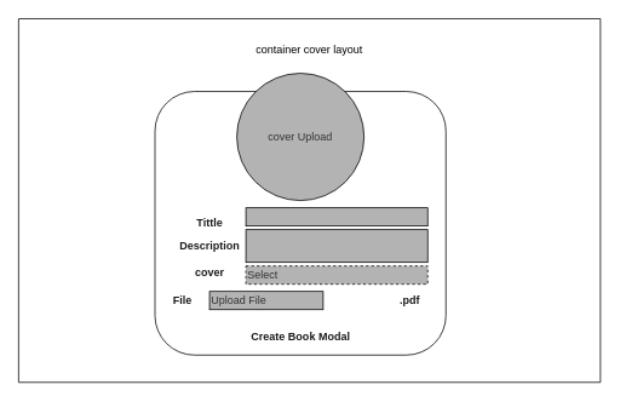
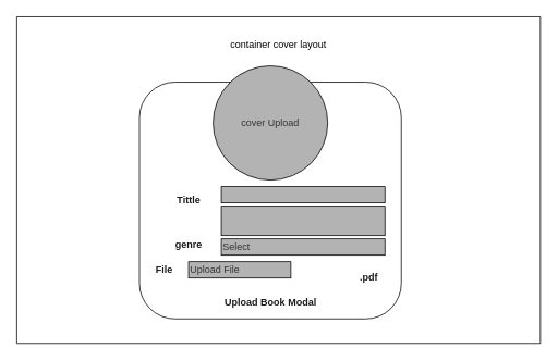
  <mxCell id="0" />
  <mxCell id="1" parent="0" />
  <mxCell id="2" value="" style="swimlane;startSize=0;" vertex="1" parent="1"><mxGeometry x="20" y="20" width="640" height="400" as="geometry" /></mxCell>
  <mxCell id="3" value="container cover layout" style="text;html=1;strokeColor=none;fillColor=none;align=center;verticalAlign=middle;whiteSpace=wrap;rounded=0;" vertex="1" parent="2"><mxGeometry x="140" y="20" width="360" height="30" as="geometry" /></mxCell>
  <mxCell id="4" value="" style="rounded=1;whiteSpace=wrap;html=1;fillColor=#FFFFFF;" vertex="1" parent="2"><mxGeometry x="150" y="80" width="320" height="290" as="geometry" /></mxCell>
  <mxCell id="5" value="&lt;font color=&quot;#333333&quot;&gt;cover Upload&lt;/font&gt;" style="ellipse;whiteSpace=wrap;html=1;aspect=fixed;fillColor=#B3B3B3;" vertex="1" parent="2"><mxGeometry x="240" y="60" width="140" height="140" as="geometry" /></mxCell>
  <mxCell id="6" value="" style="rounded=0;whiteSpace=wrap;html=1;fillColor=#B3B3B3;" vertex="1" parent="2"><mxGeometry x="250" y="208" width="200" height="20" as="geometry" /></mxCell>
  <mxCell id="7" value="" style="rounded=0;whiteSpace=wrap;html=1;fillColor=#B3B3B3;" vertex="1" parent="2"><mxGeometry x="250" y="232" width="200" height="36" as="geometry" /></mxCell>
- <mxCell id="8" value="&lt;font color=&quot;#333333&quot;&gt;Select&amp;nbsp;&lt;/font&gt;" style="rounded=0;whiteSpace=wrap;html=1;fillColor=#B3B3B3;align=left;dashed=1;" vertex="1" parent="2"><mxGeometry x="250" y="272" width="200" height="20" as="geometry" /></mxCell>
- <mxCell id="9" value="&lt;b&gt;&lt;font color=&quot;#1a1a1a&quot;&gt;Create Book Modal&lt;/font&gt;&lt;/b&gt;" style="text;html=1;align=center;verticalAlign=middle;resizable=0;points=[];autosize=1;" vertex="1" parent="2"><mxGeometry x="250" y="340" width="120" height="20" as="geometry" /></mxCell>
+ <mxCell id="8" value="&lt;font color=&quot;#333333&quot;&gt;Select&amp;nbsp;&lt;/font&gt;" style="rounded=0;whiteSpace=wrap;html=1;fillColor=#B3B3B3;align=left;" vertex="1" parent="2"><mxGeometry x="250" y="272" width="200" height="20" as="geometry" /></mxCell>
+ <mxCell id="9" value="&lt;b&gt;&lt;font color=&quot;#1a1a1a&quot;&gt;Upload Book Modal&lt;/font&gt;&lt;/b&gt;" style="text;html=1;align=center;verticalAlign=middle;resizable=0;points=[];autosize=1;" vertex="1" parent="2"><mxGeometry x="250" y="340" width="120" height="20" as="geometry" /></mxCell>
  <mxCell id="10" value="&lt;font color=&quot;#333333&quot;&gt;Upload File&lt;/font&gt;" style="rounded=0;whiteSpace=wrap;html=1;fillColor=#B3B3B3;align=left;" vertex="1" parent="2"><mxGeometry x="210" y="300" width="125" height="20" as="geometry" /></mxCell>
  <mxCell id="11" value="&lt;b&gt;&lt;font color=&quot;#1a1a1a&quot;&gt;Tittle&lt;/font&gt;&lt;/b&gt;" style="text;html=1;align=center;verticalAlign=middle;resizable=0;points=[];autosize=1;" vertex="1" parent="2"><mxGeometry x="190" y="215" width="40" height="20" as="geometry" /></mxCell>
- <mxCell id="12" value="&lt;b&gt;&lt;font color=&quot;#1a1a1a&quot;&gt;Description&lt;/font&gt;&lt;/b&gt;" style="text;html=1;align=center;verticalAlign=middle;resizable=0;points=[];autosize=1;" vertex="1" parent="2"><mxGeometry x="170" y="240" width="80" height="20" as="geometry" /></mxCell>
- <mxCell id="13" value="&lt;b&gt;&lt;font color=&quot;#1a1a1a&quot;&gt;cover&lt;/font&gt;&lt;/b&gt;" style="text;html=1;align=center;verticalAlign=middle;resizable=0;points=[];autosize=1;" vertex="1" parent="2"><mxGeometry x="185" y="270" width="50" height="20" as="geometry" /></mxCell>
+ <mxCell id="13" value="&lt;b&gt;&lt;font color=&quot;#1a1a1a&quot;&gt;genre&lt;/font&gt;&lt;/b&gt;" style="text;html=1;align=center;verticalAlign=middle;resizable=0;points=[];autosize=1;" vertex="1" parent="2"><mxGeometry x="185" y="270" width="50" height="20" as="geometry" /></mxCell>
  <mxCell id="14" value="&lt;b&gt;&lt;font color=&quot;#1a1a1a&quot;&gt;File&lt;/font&gt;&lt;/b&gt;" style="text;html=1;align=center;verticalAlign=middle;resizable=0;points=[];autosize=1;" vertex="1" parent="2"><mxGeometry x="160" y="300" width="40" height="20" as="geometry" /></mxCell>
- <mxCell id="15" value="&lt;b&gt;&lt;font color=&quot;#1a1a1a&quot;&gt;.pdf&lt;/font&gt;&lt;/b&gt;" style="text;html=1;align=center;verticalAlign=middle;resizable=0;points=[];autosize=1;" vertex="1" parent="2"><mxGeometry x="410" y="300" width="40" height="20" as="geometry" /></mxCell>
+ <mxCell id="15" value="&lt;b&gt;&lt;font color=&quot;#1a1a1a&quot;&gt;.pdf&lt;/font&gt;&lt;/b&gt;" style="text;html=1;align=center;verticalAlign=middle;resizable=0;points=[];autosize=1;" vertex="1" parent="2"><mxGeometry x="410" y="310" width="40" height="20" as="geometry" /></mxCell>
